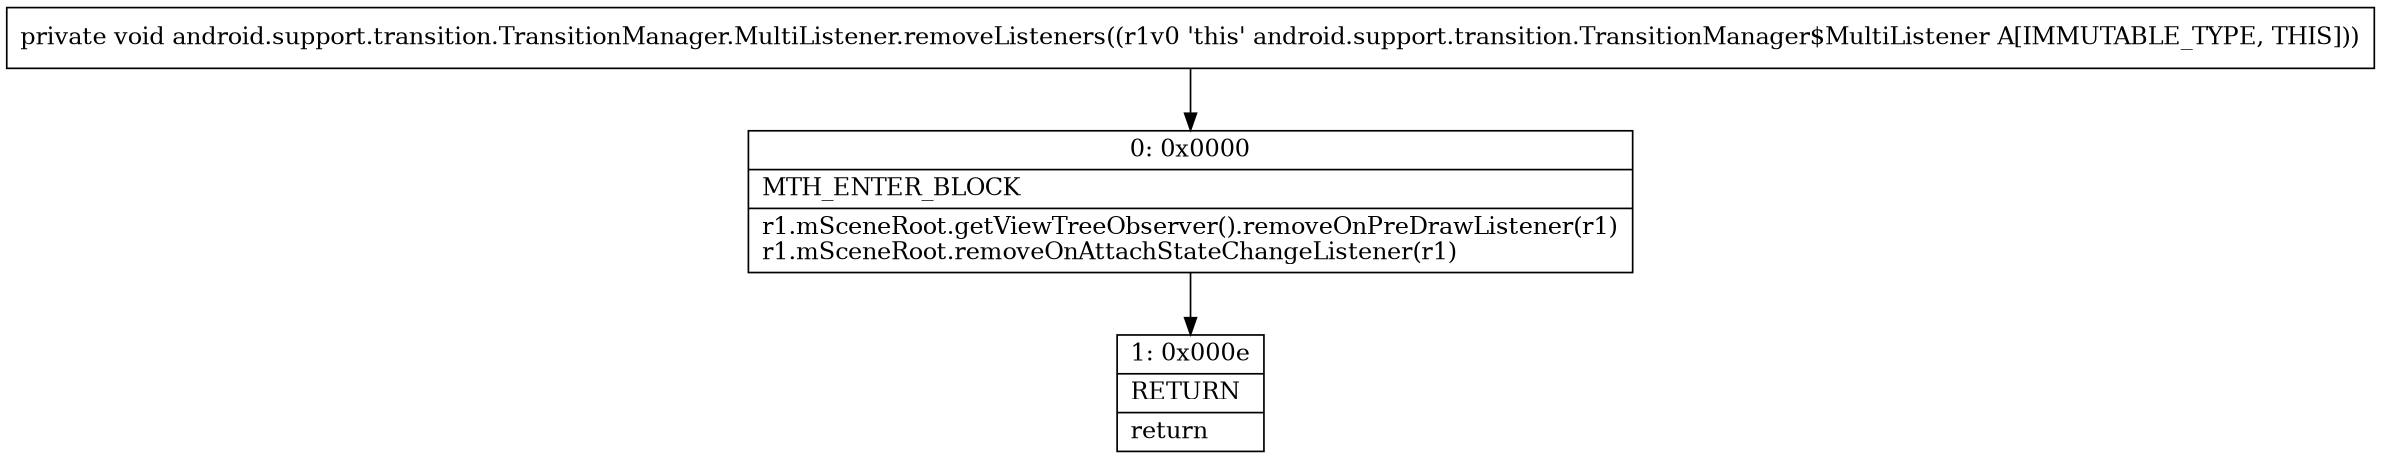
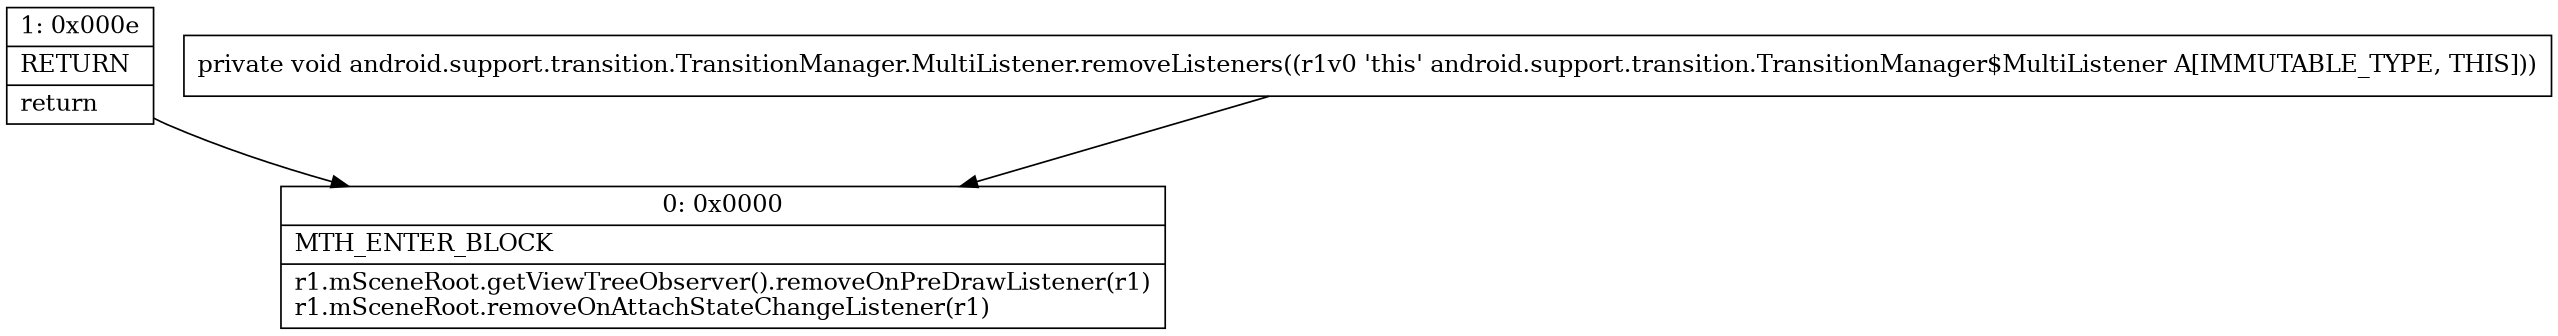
  digraph {
    node [shape=record]
    n1 [label="{0\:\ 0x0000|MTH_ENTER_BLOCK\l|r1.mSceneRoot.getViewTreeObserver().removeOnPreDrawListener(r1)\lr1.mSceneRoot.removeOnAttachStateChangeListener(r1)\l}"]
    n2 [label="{1\:\ 0x000e|RETURN\l|return\l}"]
    n3 [label="{private void android.support.transition.TransitionManager.MultiListener.removeListeners((r1v0 'this' android.support.transition.TransitionManager$MultiListener A[IMMUTABLE_TYPE, THIS])) }"]
-   n1 -> n2
+   n2 -> n1
    n3 -> n1
  }
